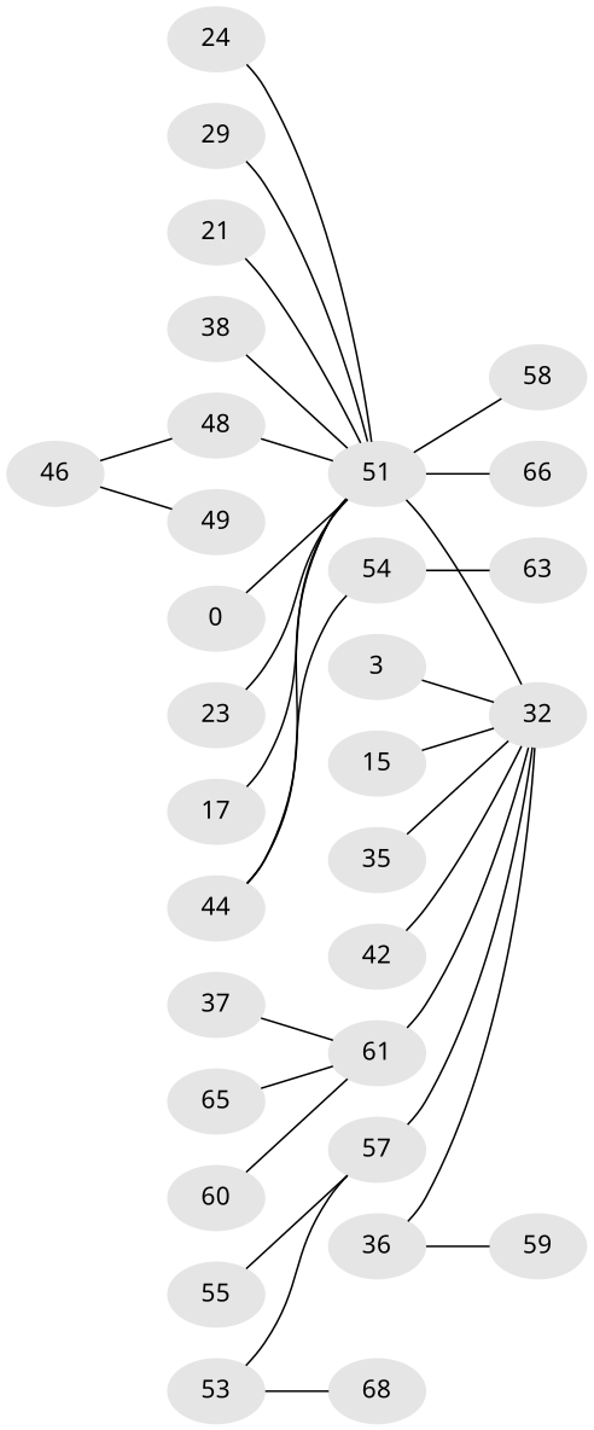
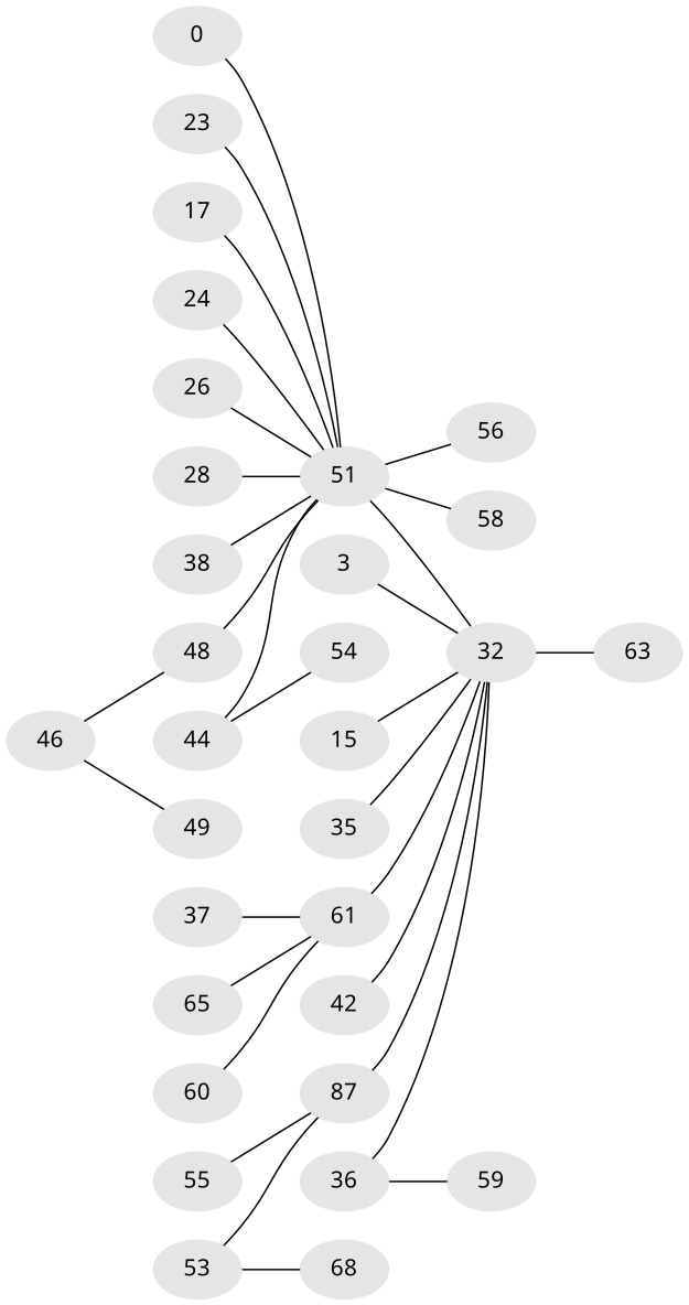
  graph {
    fontname="Noto Sans"
    rankdir=LR
    node [color=gray90 fontname="Noto Sans" style=filled]
    edge [fontname="Noto Sans"]
    n1 [label=32 super="+52+34+5+50+23"]
    63
    n3 [label=3]
    51 [super="+10+27+47+11"]
-   56 [label=66]
+   56
    58
    n7 [label=0]
    n8 [label=23]
    15
    17
    24 [super="+9"]
-   26 [label=29]
-   28 [label=21]
+   26
+   28
    n14 [label=36 super="+20"]
    59
    35 [super="+32"]
    61 [super="+33"]
    37
    38
    42
    n21 [label=44 super="+41"]
    54
    n23 [label=65]
    48 [super="+6+44"]
    46
    49
-   57 [super="+36"]
+   57 [super="+36" label=87]
    53
    n29 [label=68]
    55
    60
-   54 -- 63
+   n1 -- 63
    n3 -- n1
    51 -- n1 [weight=7]
    51 -- 56
    51 -- 58
    n7 -- 51
    n8 -- 51
    15 -- n1
    17 -- 51
    24 -- 51 [weight=3]
    26 -- 51
    28 -- 51
    n14 -- n1 [weight=3]
    n14 -- 59
    35 -- n1
    61 -- n1
    37 -- 61
    38 -- 51
    42 -- n1
    n21 -- 51
    n21 -- 54
    n23 -- 61
    48 -- 51 [weight=2]
    46 -- 48
    46 -- 49
    57 -- n1
    53 -- 57
    53 -- n29
    55 -- 57
    60 -- 61
  }
